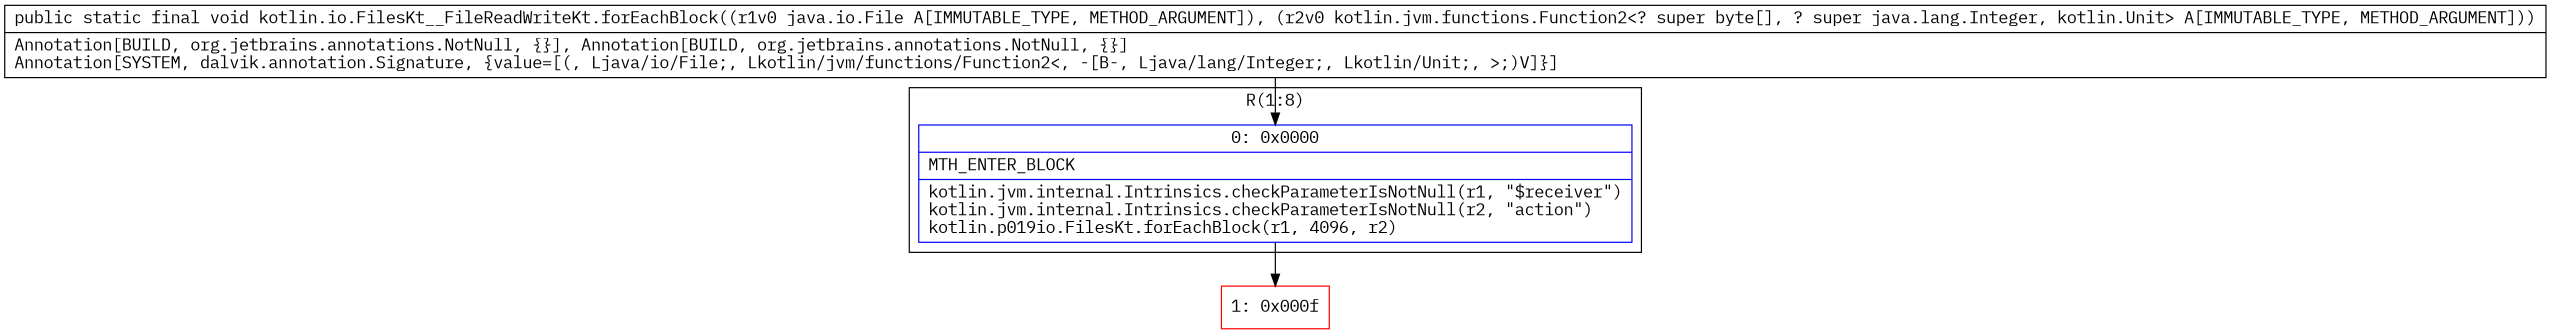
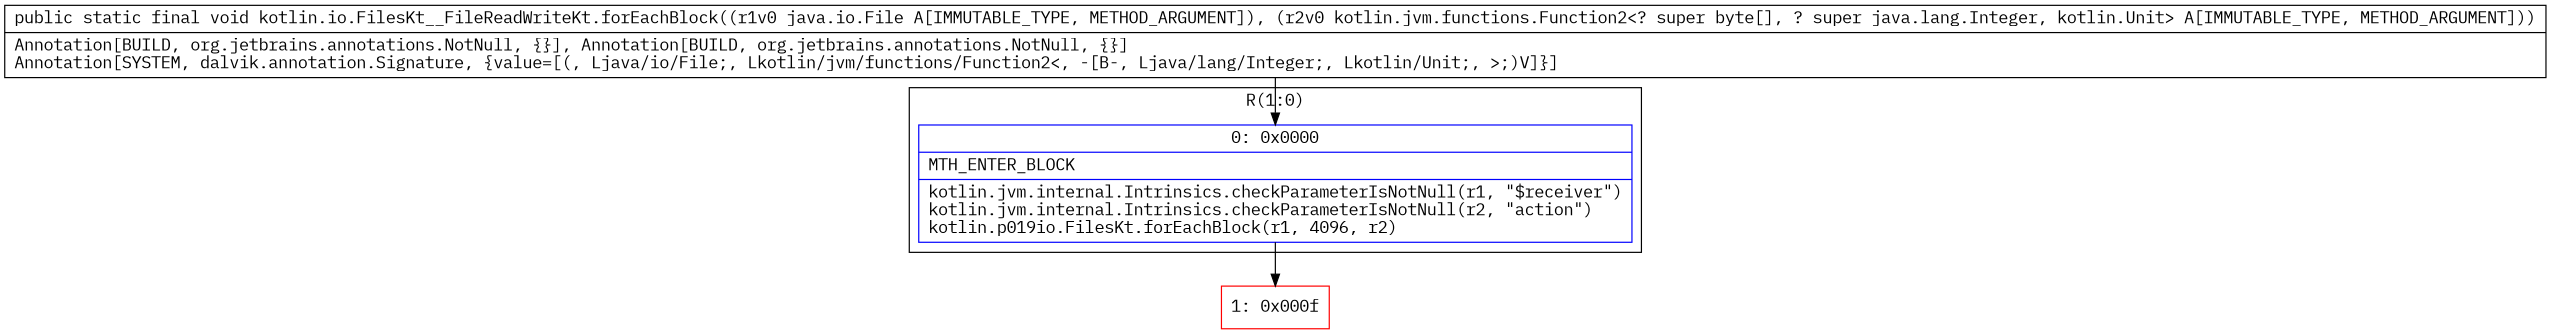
  digraph {
    fontname="IBM Plex Mono"
    node [shape=record fontname="IBM Plex Mono"]
    edge [fontname="IBM Plex Mono"]
    n1 [color=blue label="{0\:\ 0x0000|MTH_ENTER_BLOCK\l|kotlin.jvm.internal.Intrinsics.checkParameterIsNotNull(r1, \"$receiver\")\lkotlin.jvm.internal.Intrinsics.checkParameterIsNotNull(r2, \"action\")\lkotlin.p019io.FilesKt.forEachBlock(r1, 4096, r2)\l}"]
    n2 [color=red label="{1\:\ 0x000f}"]
    n3 [label="{public static final void kotlin.io.FilesKt__FileReadWriteKt.forEachBlock((r1v0 java.io.File A[IMMUTABLE_TYPE, METHOD_ARGUMENT]), (r2v0 kotlin.jvm.functions.Function2\<? super byte[], ? super java.lang.Integer, kotlin.Unit\> A[IMMUTABLE_TYPE, METHOD_ARGUMENT]))  | Annotation[BUILD, org.jetbrains.annotations.NotNull, \{\}], Annotation[BUILD, org.jetbrains.annotations.NotNull, \{\}]\lAnnotation[SYSTEM, dalvik.annotation.Signature, \{value=[(, Ljava\/io\/File;, Lkotlin\/jvm\/functions\/Function2\<, \-[B\-, Ljava\/lang\/Integer;, Lkotlin\/Unit;, \>;)V]\}]\l}"]
    subgraph cluster_1 {
-     label="R(1:8)"
+     label="R(1:0)"
      n1
    }
    n1 -> n2
    n3 -> n1
  }
